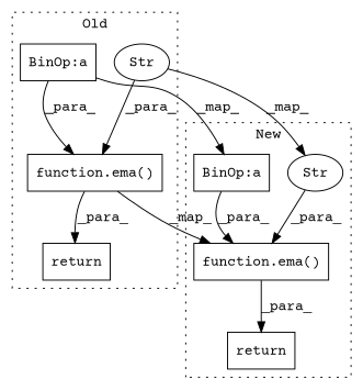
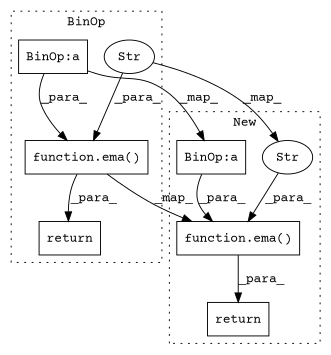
  digraph {
    fontname="Courier Prime"
    node [a=75 l="4,1" shape=box fontname="Courier Prime"]
    edge [fontname="Courier Prime"]
    n1 [label="function.ema()" s="2117,2188"]
    n2 [a=82 l=3 label="BinOp:a" s=2147]
    n3 [a=66 l=5 label=Str s=2176 shape=ellipse]
    n4 [a=93 l=7 label=return s=2299]
    n5 [label="function.ema()" s="2608,2664"]
    n6 [a=82 l=3 label="BinOp:a" s=2630]
    n7 [a=66 l=5 label=Str s=2659 shape=ellipse]
    n8 [a=93 l=7 label=return s=2601]
    subgraph cluster_1 {
-     label=Old
+     label=BinOp
      style=dotted
      n1
      n2
      n3
      n4
    }
    subgraph cluster_2 {
      label=New
      style=dotted
      n5
      n6
      n7
      n8
    }
    n1 -> n4 [label=_para_]
    n1 -> n5 [label=_map_]
    n2 -> n1 [label=_para_]
    n2 -> n6 [label=_map_]
    n3 -> n1 [label=_para_]
    n3 -> n7 [label=_map_]
    n5 -> n8 [label=_para_]
    n6 -> n5 [label=_para_]
    n7 -> n5 [label=_para_]
  }
